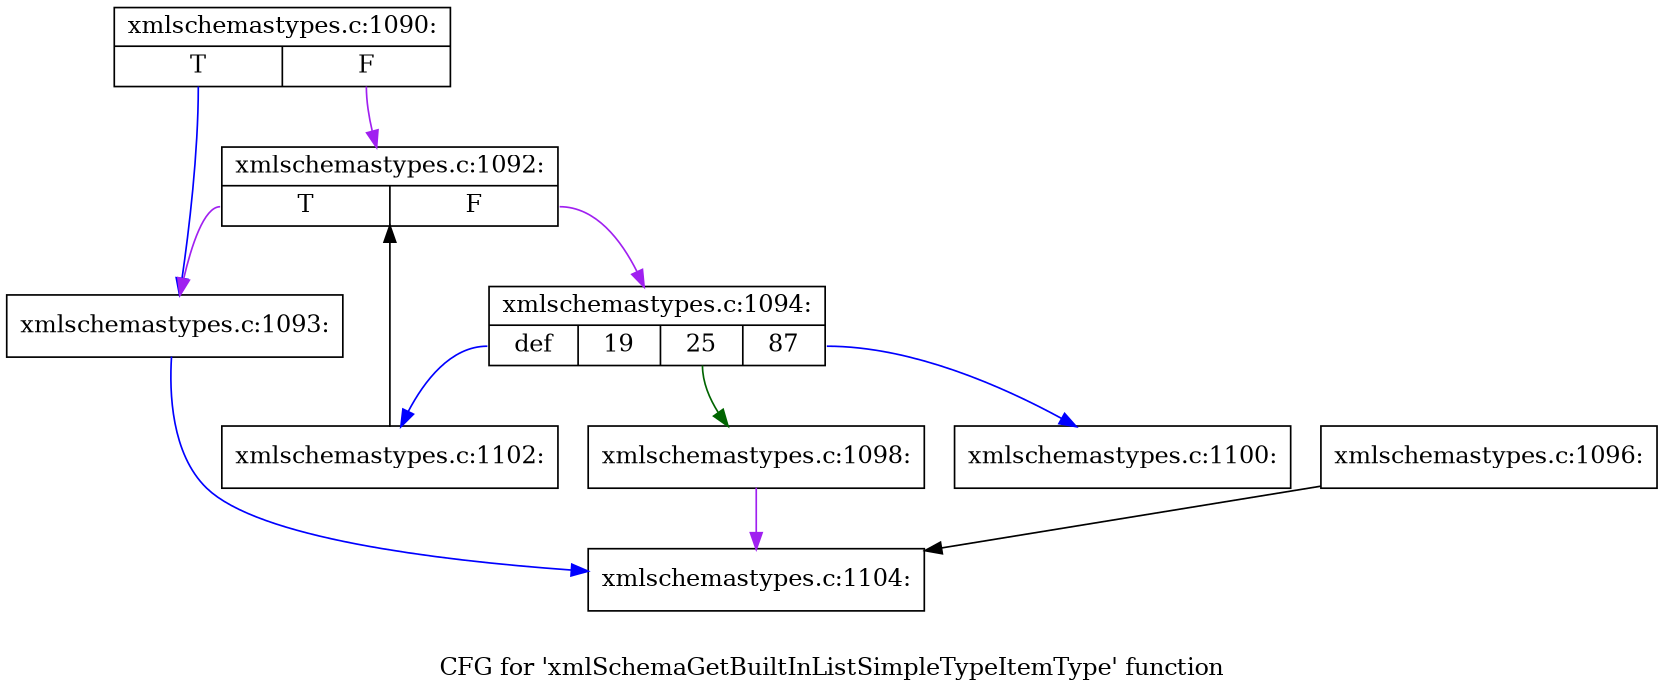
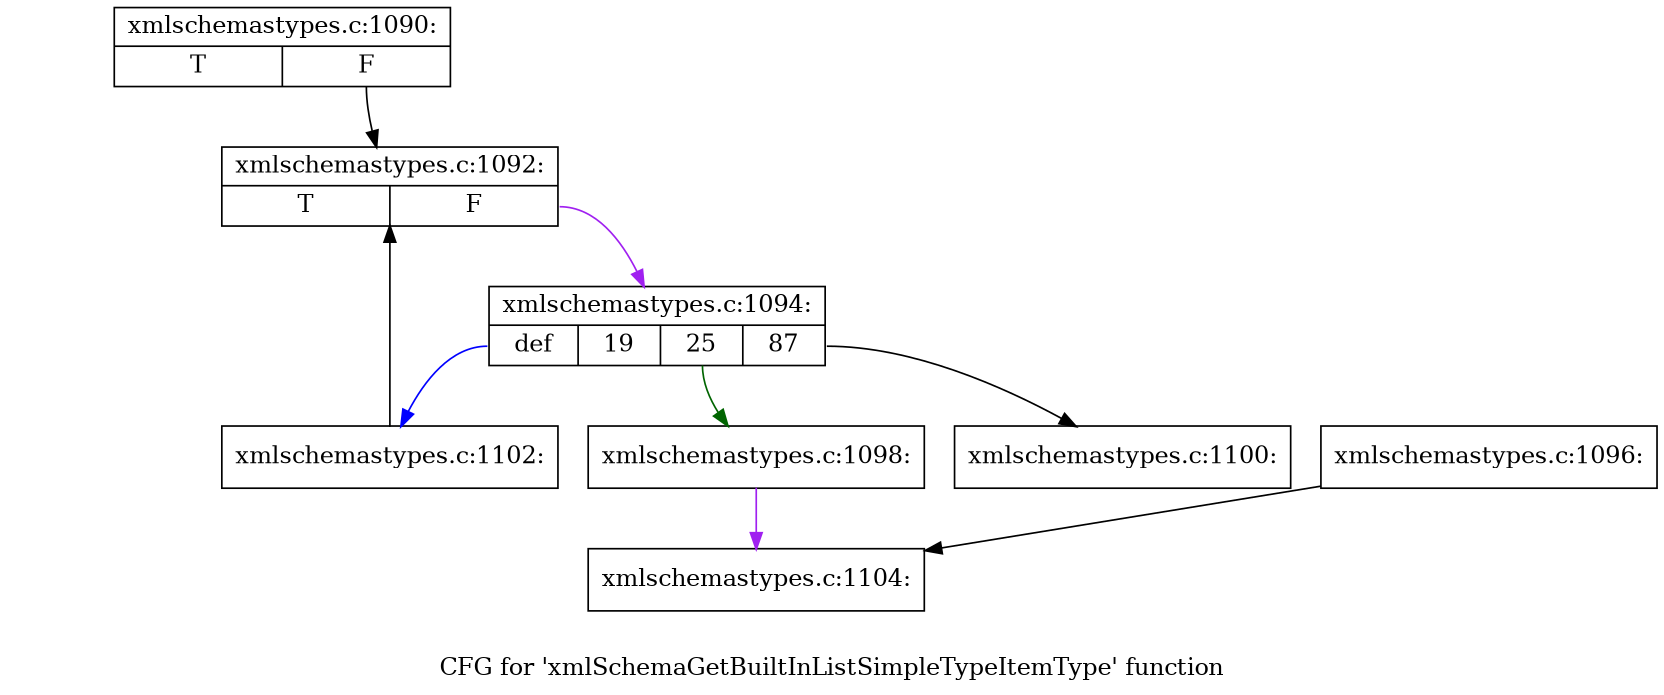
  digraph {
    label="CFG for 'xmlSchemaGetBuiltInListSimpleTypeItemType' function"
    node [shape=record]
    edge [color=blue]
    n1 [label="{xmlschemastypes.c:1090:|{<s0>T|<s1>F}}"]
-   n2 [label="{xmlschemastypes.c:1093:}"]
    n3 [label="{xmlschemastypes.c:1092:|{<s0>T|<s1>F}}"]
    n4 [label="{xmlschemastypes.c:1104:}"]
    n5 [label="{xmlschemastypes.c:1094:|{<s0>def|<s1>19|<s2>25|<s3>87}}"]
    n6 [label="{xmlschemastypes.c:1102:}"]
    n7 [label="{xmlschemastypes.c:1098:}"]
    n8 [label="{xmlschemastypes.c:1100:}"]
    n9 [label="{xmlschemastypes.c:1096:}"]
-   n1 -> n2 [tailport=s0]
-   n1 -> n3 [color=purple tailport=s1]
-   n2 -> n4
-   n3 -> n2 [color=purple tailport=s0]
+   n1 -> n3 [color=black tailport=s1]
    n3 -> n5 [color=purple tailport=s1]
    n5 -> n6 [tailport=s0]
    n5 -> n7 [color=darkgreen tailport=s2]
-   n5 -> n8 [tailport=s3]
+   n5 -> n8 [color=black tailport=s3]
    n6 -> n3 [color=black]
    n7 -> n4 [color=purple]
    n9 -> n4 [color=black]
  }
